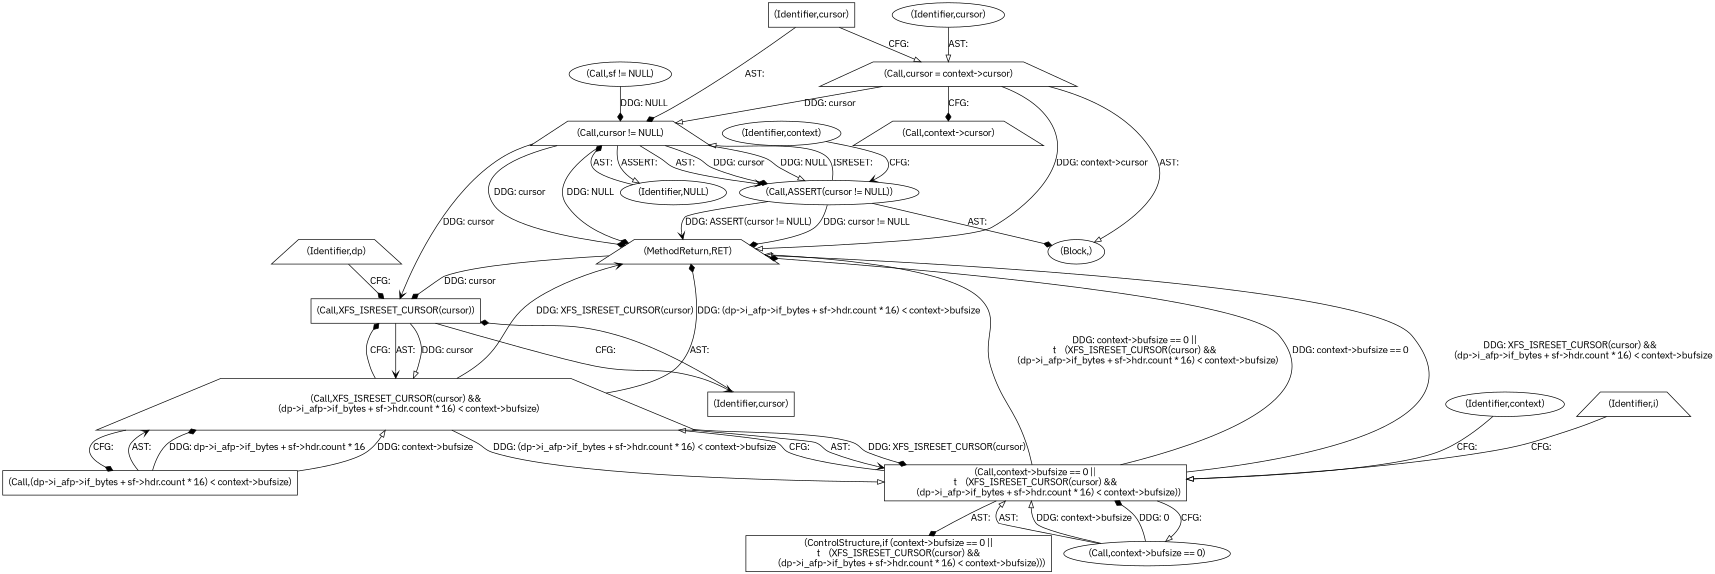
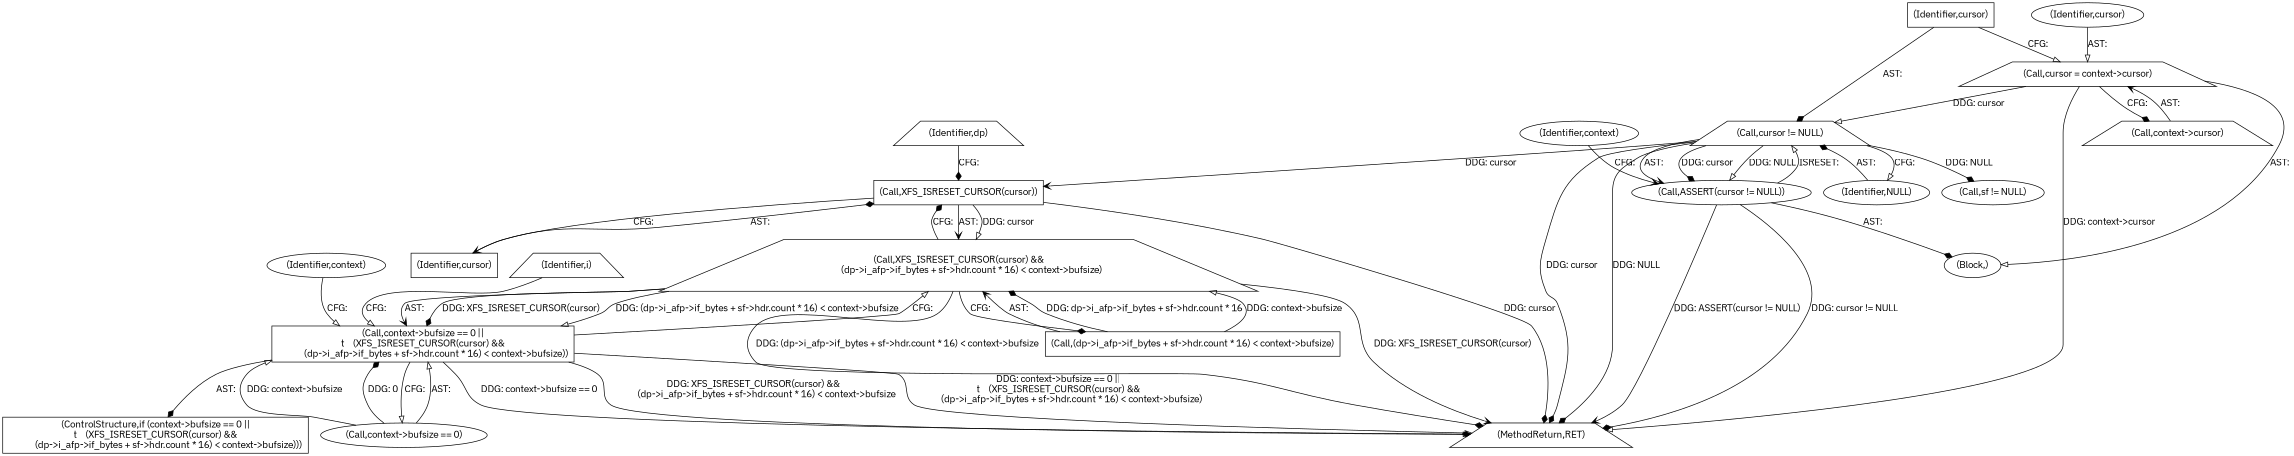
  digraph {
    fontname="IBM Plex Sans"
    node [fontname="IBM Plex Sans" shape=ellipse]
    edge [arrowhead=diamond fontname="IBM Plex Sans"]
    n1 [label="(Call,cursor = context->cursor)" shape=trapezium]
    n2 [label="(Call,cursor != NULL)" shape=trapezium]
    n3 [label="(MethodReturn,RET)" shape=trapezium]
    n4 [label="(Call,context->cursor)" shape=trapezium]
    n5 [label="(Block,)"]
    n6 [label="(Call,ASSERT(cursor != NULL))"]
    n7 [label="(Call,XFS_ISRESET_CURSOR(cursor))" shape=box]
    n8 [label="(Identifier,NULL)"]
    n9 [label="(Call,XFS_ISRESET_CURSOR(cursor) &&\n             (dp->i_afp->if_bytes + sf->hdr.count * 16) < context->bufsize)" shape=trapezium]
    n10 [label="(Identifier,cursor)" shape=box]
    n11 [label="(Call,context->bufsize == 0 ||\n\t    (XFS_ISRESET_CURSOR(cursor) &&\n             (dp->i_afp->if_bytes + sf->hdr.count * 16) < context->bufsize))" shape=box]
    n12 [label="(Call,(dp->i_afp->if_bytes + sf->hdr.count * 16) < context->bufsize)" shape=box]
    n13 [label="(ControlStructure,if (context->bufsize == 0 ||\n\t    (XFS_ISRESET_CURSOR(cursor) &&\n             (dp->i_afp->if_bytes + sf->hdr.count * 16) < context->bufsize)))" shape=box]
    n14 [label="(Call,context->bufsize == 0)"]
    n15 [label="(Identifier,context)"]
    n16 [label="(Call,sf != NULL)"]
    n17 [label="(Identifier,cursor)" shape=box]
    n18 [label="(Identifier,context)"]
    n19 [label="(Identifier,cursor)"]
    n20 [label="(Identifier,dp)" shape=trapezium]
    n21 [label="(Identifier,i)" shape=trapezium]
    n1 -> n2 [arrowhead=onormal label="DDG: cursor"]
    n1 -> n3 [arrowhead=onormal label="DDG: context->cursor"]
    n1 -> n4 [label="CFG: "]
    n1 -> n5 [arrowhead=onormal label="AST: "]
    n2 -> n3 [label="DDG: cursor"]
    n2 -> n3 [label="DDG: NULL"]
    n2 -> n6 [arrowhead=vee label="AST: "]
    n2 -> n6 [label="DDG: cursor"]
    n2 -> n6 [arrowhead=onormal label="DDG: NULL"]
    n2 -> n7 [arrowhead=vee label="DDG: cursor"]
-   n2 -> n8 [arrowhead=onormal label="ASSERT: "]
+   n2 -> n8 [arrowhead=onormal label="CFG: "]
+   n4 -> n1 [arrowhead=vee label="AST: "]
    n6 -> n2 [arrowhead=onormal label="ISRESET: "]
    n6 -> n3 [label="DDG: cursor != NULL"]
    n6 -> n3 [arrowhead=vee label="DDG: ASSERT(cursor != NULL)"]
    n6 -> n5 [label="AST: "]
-   n3 -> n7 [label="DDG: cursor"]
+   n7 -> n3 [label="DDG: cursor"]
    n7 -> n9 [arrowhead=vee label="AST: "]
    n7 -> n9 [arrowhead=onormal label="DDG: cursor"]
    n7 -> n10 [arrowhead=vee label="CFG: "]
    n8 -> n2 [label="AST: "]
    n9 -> n3 [label="DDG: (dp->i_afp->if_bytes + sf->hdr.count * 16) < context->bufsize"]
    n9 -> n3 [arrowhead=vee label="DDG: XFS_ISRESET_CURSOR(cursor)"]
    n9 -> n7 [label="CFG: "]
    n9 -> n11 [arrowhead=vee label="AST: "]
    n9 -> n11 [label="DDG: XFS_ISRESET_CURSOR(cursor)"]
    n9 -> n11 [arrowhead=onormal label="DDG: (dp->i_afp->if_bytes + sf->hdr.count * 16) < context->bufsize"]
    n9 -> n12 [label="CFG: "]
    n10 -> n7 [label="AST: "]
    n11 -> n3 [arrowhead=onormal label="DDG: context->bufsize == 0 ||\n\t    (XFS_ISRESET_CURSOR(cursor) &&\n             (dp->i_afp->if_bytes + sf->hdr.count * 16) < context->bufsize)"]
    n11 -> n3 [label="DDG: context->bufsize == 0"]
    n11 -> n3 [arrowhead=onormal label="DDG: XFS_ISRESET_CURSOR(cursor) &&\n             (dp->i_afp->if_bytes + sf->hdr.count * 16) < context->bufsize"]
    n11 -> n9 [arrowhead=onormal label="CFG: "]
    n11 -> n13 [label="AST: "]
    n11 -> n14 [arrowhead=onormal label="CFG: "]
    n12 -> n9 [arrowhead=vee label="AST: "]
    n12 -> n9 [label="DDG: dp->i_afp->if_bytes + sf->hdr.count * 16"]
    n12 -> n9 [arrowhead=onormal label="DDG: context->bufsize"]
    n14 -> n11 [arrowhead=onormal label="AST: "]
    n14 -> n11 [arrowhead=onormal label="DDG: context->bufsize"]
    n14 -> n11 [label="DDG: 0"]
    n15 -> n11 [arrowhead=onormal label="CFG: "]
-   n16 -> n2 [label="DDG: NULL"]
+   n2 -> n16 [label="DDG: NULL"]
    n17 -> n1 [arrowhead=onormal label="CFG: "]
    n17 -> n2 [label="AST: "]
    n18 -> n6 [arrowhead=vee label="CFG: "]
    n19 -> n1 [arrowhead=onormal label="AST: "]
    n20 -> n7 [label="CFG: "]
    n21 -> n11 [arrowhead=onormal label="CFG: "]
  }
